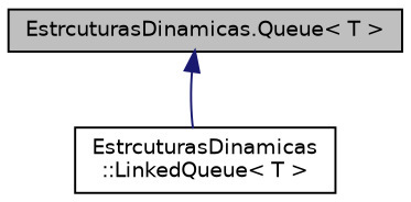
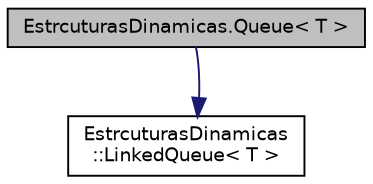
  digraph {
    node [color=black fontname=Helvetica fontsize=10 shape=record style=filled]
    n1 [fillcolor=grey75 fontcolor=black height=0.2 label="EstrcuturasDinamicas.Queue\< T \>" width=0.4]
    n2 [fillcolor=white height=0.2 label="EstrcuturasDinamicas\l::LinkedQueue\< T \>" width=0.4]
-   n1 -> n2 [color=midnightblue dir=back fontname=Helvetica fontsize=10 labelfontname=Helvetica labelfontsize=10 style=solid]
+   n2 -> n1 [color=midnightblue dir=back fontname=Helvetica fontsize=10 labelfontname=Helvetica labelfontsize=10 style=solid]
  }
